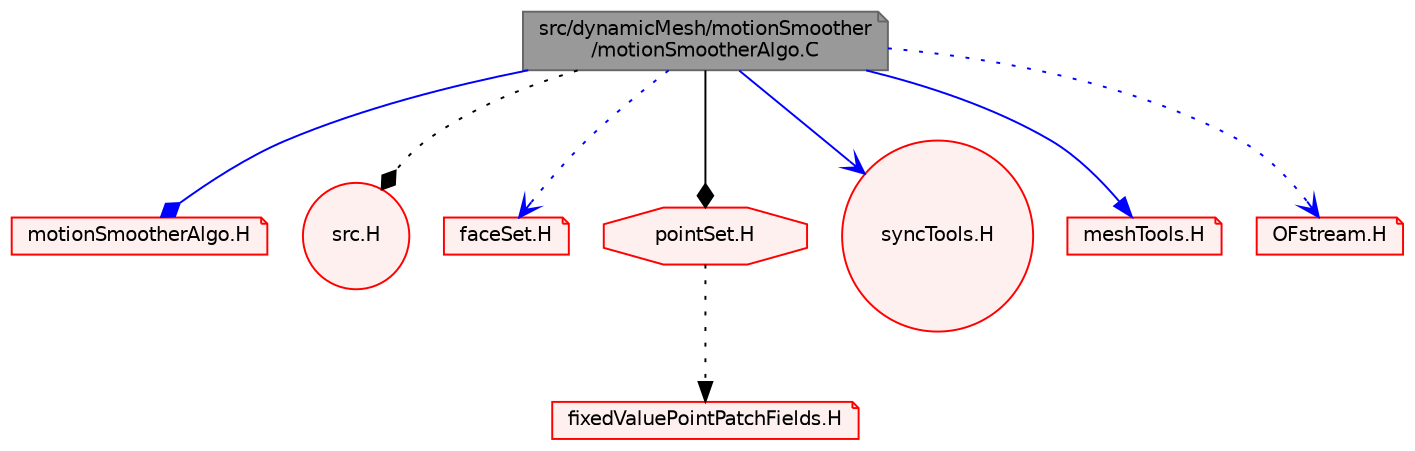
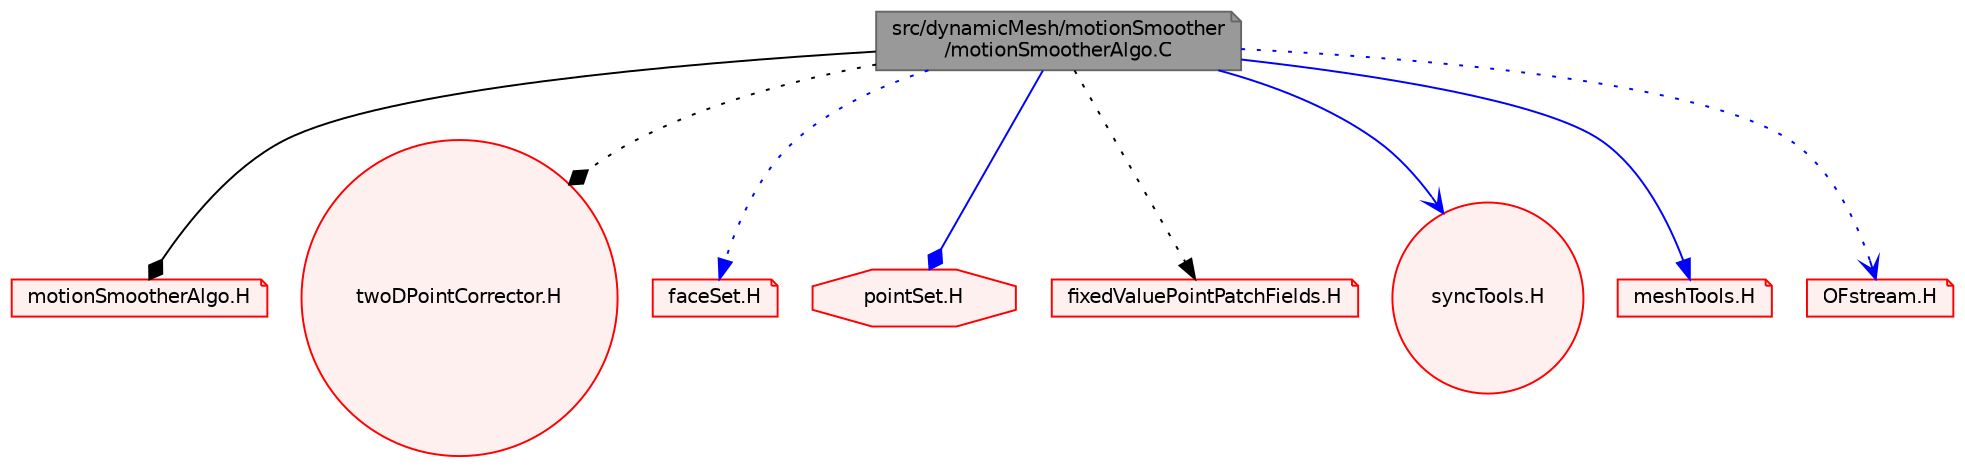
  digraph {
    node [color=red fillcolor="#FFF0F0" fontname=Helvetica fontsize=10 shape=note style=filled]
    edge [arrowhead=diamond color=black fontname=Helvetica fontsize=10 labelfontname=Helvetica labelfontsize=10 style=solid]
    n1 [color=gray40 fillcolor=grey60 fontcolor=black height=0.2 label="src/dynamicMesh/motionSmoother\l/motionSmootherAlgo.C" width=0.4]
    n2 [height=0.2 label="motionSmootherAlgo.H" width=0.4]
-   n3 [height=0.2 label="src.H" shape=circle width=0.4]
+   n3 [height=0.2 label="twoDPointCorrector.H" shape=circle width=0.4]
    n4 [height=0.2 label="faceSet.H" width=0.4]
    n5 [height=0.2 label="pointSet.H" shape=octagon width=0.4]
    n6 [height=0.2 label="fixedValuePointPatchFields.H" width=0.4]
    n7 [height=0.2 label="syncTools.H" shape=circle width=0.4]
    n8 [height=0.2 label="meshTools.H" width=0.4]
    n9 [height=0.2 label="OFstream.H" width=0.4]
-   n1 -> n2 [color=blue]
+   n1 -> n2
    n1 -> n3 [style=dotted]
-   n1 -> n4 [arrowhead=vee color=blue style=dotted]
-   n1 -> n5
-   n5 -> n6 [arrowhead=normal style=dotted]
+   n1 -> n4 [arrowhead=normal color=blue style=dotted]
+   n1 -> n5 [color=blue]
+   n1 -> n6 [arrowhead=normal style=dotted]
    n1 -> n7 [arrowhead=vee color=blue]
    n1 -> n8 [arrowhead=normal color=blue]
    n1 -> n9 [arrowhead=vee color=blue style=dotted]
  }
